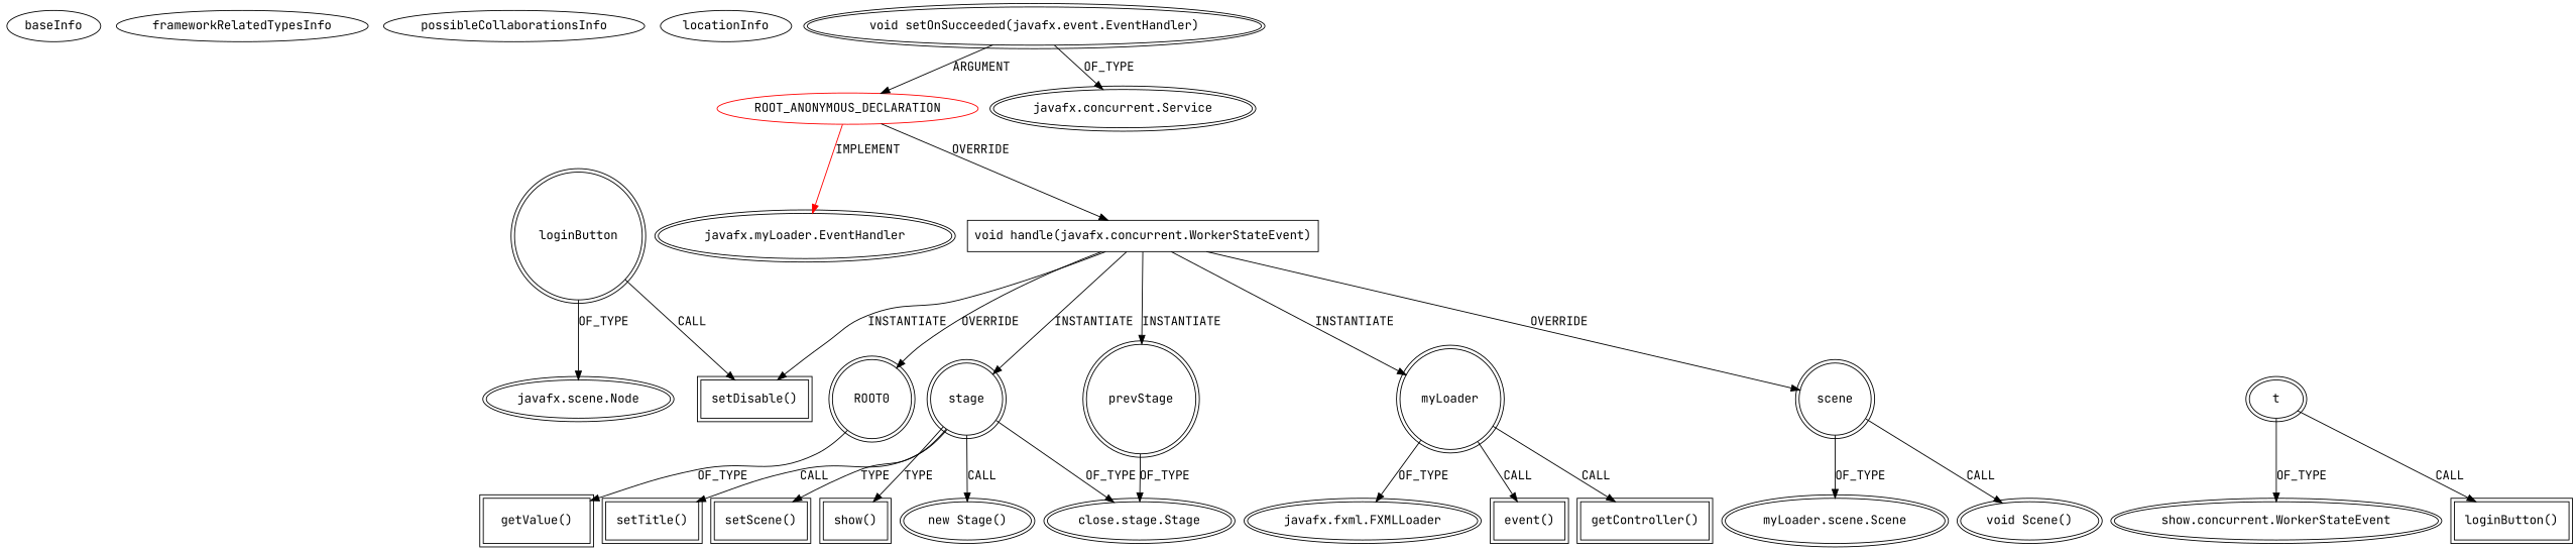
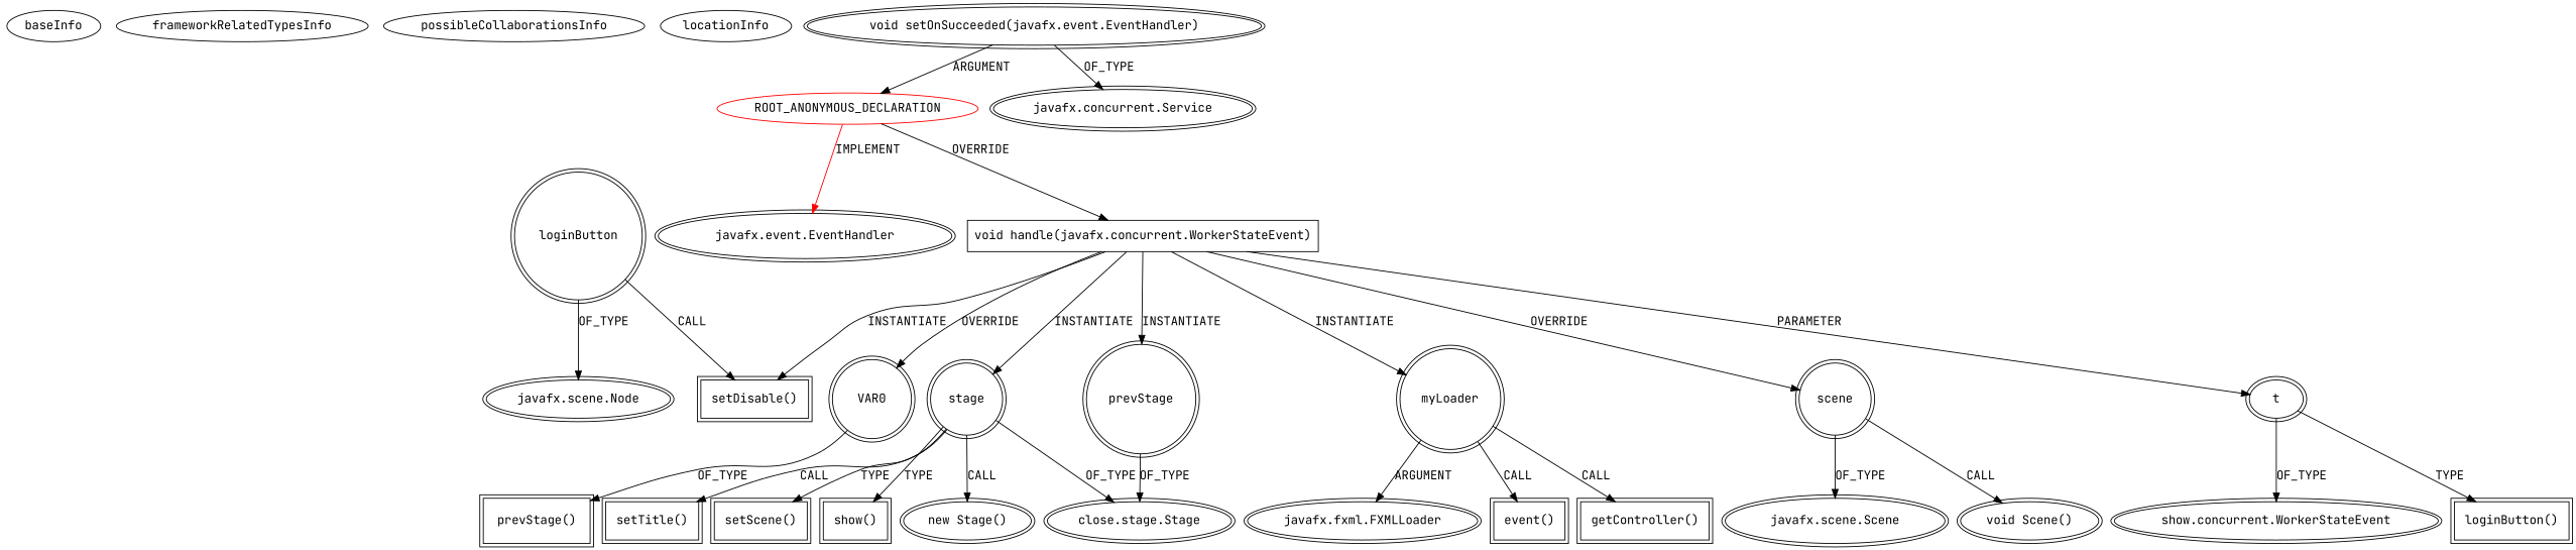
  digraph {
    fontname="JetBrains Mono"
    node [fontname="JetBrains Mono" isFrameworkType=true vertexType=INSIDE_CALL peripheries=2]
    edge [fontname="JetBrains Mono"]
    baseInfo [category=extension_graph graphId=311 isAnonymous=true possibleRelation=false isFrameworkType="" vertexType="" peripheries=""]
    frameworkRelatedTypesInfo [0="javafx.event.EventHandler" isFrameworkType="" vertexType="" peripheries=""]
    possibleCollaborationsInfo [isFrameworkType="" vertexType="" peripheries=""]
    locationInfo [contextSignature="void login(javafx.event.ActionEvent)" filePath="/Daniel-Cristian-MusicPlayerStuff/MusicPlayerStuff-master/src/Controllers/LoginController.java" graphId=311 projectName="Daniel-Cristian-MusicPlayerStuff" isFrameworkType="" vertexType="" peripheries=""]
    n5 [color=red isFrameworkType=false label=ROOT_ANONYMOUS_DECLARATION vertexType=ROOT_ANONYMOUS_DECLARATION peripheries=""]
-   n6 [label="javafx.myLoader.EventHandler" vertexType=FRAMEWORK_INTERFACE_TYPE]
+   n6 [label="javafx.event.EventHandler" vertexType=FRAMEWORK_INTERFACE_TYPE]
    n7 [isFrameworkType=false label="void handle(javafx.concurrent.WorkerStateEvent)" shape=box vertexType=OVERRIDING_METHOD_DECLARATION peripheries=""]
    n8 [label=t vertexType=PARAMETER_DECLARATION]
-   n9 [label=ROOT0 shape=circle vertexType=VARIABLE_EXPRESION]
+   n9 [label=VAR0 shape=circle vertexType=VARIABLE_EXPRESION]
    n10 [label=stage shape=circle vertexType=VARIABLE_EXPRESION]
    n11 [label=myLoader shape=circle vertexType=VARIABLE_EXPRESION]
    n12 [label=scene shape=circle vertexType=VARIABLE_EXPRESION]
    n13 [label=prevStage shape=circle vertexType=VARIABLE_EXPRESION]
    n14 [label="setDisable()" shape=box]
    n15 [label="void setOnSucceeded(javafx.event.EventHandler)" vertexType=OUTSIDE_CALL]
    n16 [label="javafx.concurrent.Service" vertexType=FRAMEWORK_CLASS_TYPE]
    n17 [label="show.concurrent.WorkerStateEvent" vertexType=FRAMEWORK_CLASS_TYPE]
    n18 [label="loginButton()" shape=box]
-   n19 [label="getValue()" shape=box]
+   n19 [label="prevStage()" shape=box]
    n20 [label="close.stage.Stage" vertexType=FRAMEWORK_CLASS_TYPE]
    n21 [label="new Stage()" vertexType=CONSTRUCTOR_CALL]
    n22 [label="setTitle()" shape=box]
    n23 [label="setScene()" shape=box]
    n24 [label="show()" shape=box]
    n25 [label="javafx.fxml.FXMLLoader" vertexType=FRAMEWORK_CLASS_TYPE]
    n26 [label="event()" shape=box]
    n27 [label="getController()" shape=box]
-   n28 [label="myLoader.scene.Scene" vertexType=FRAMEWORK_CLASS_TYPE]
+   n28 [label="javafx.scene.Scene" vertexType=FRAMEWORK_CLASS_TYPE]
    n29 [label="void Scene()" vertexType=CONSTRUCTOR_CALL]
    n30 [label=loginButton shape=circle vertexType=VARIABLE_EXPRESION]
    n31 [label="javafx.scene.Node" vertexType=FRAMEWORK_CLASS_TYPE]
    n5 -> n6 [color=red label=IMPLEMENT]
    n5 -> n7 [label=OVERRIDE]
+   n7 -> n8 [label=PARAMETER]
    n7 -> n9 [label=OVERRIDE]
    n7 -> n10 [label=INSTANTIATE]
    n7 -> n11 [label=INSTANTIATE]
    n7 -> n12 [label=OVERRIDE]
    n7 -> n13 [label=INSTANTIATE]
    n7 -> n14 [label=INSTANTIATE]
    n8 -> n17 [label=OF_TYPE]
-   n8 -> n18 [label=CALL]
+   n8 -> n18 [label=TYPE]
    n9 -> n19 [label=OF_TYPE]
    n10 -> n20 [label=OF_TYPE]
    n10 -> n21 [label=CALL]
    n10 -> n22 [label=CALL]
    n10 -> n23 [label=TYPE]
    n10 -> n24 [label=TYPE]
-   n11 -> n25 [label=OF_TYPE]
+   n11 -> n25 [label=ARGUMENT]
    n11 -> n26 [label=CALL]
    n11 -> n27 [label=CALL]
    n12 -> n28 [label=OF_TYPE]
    n12 -> n29 [label=CALL]
    n13 -> n20 [label=OF_TYPE]
    n15 -> n5 [label=ARGUMENT]
    n15 -> n16 [label=OF_TYPE]
    n30 -> n14 [label=CALL]
    n30 -> n31 [label=OF_TYPE]
  }
